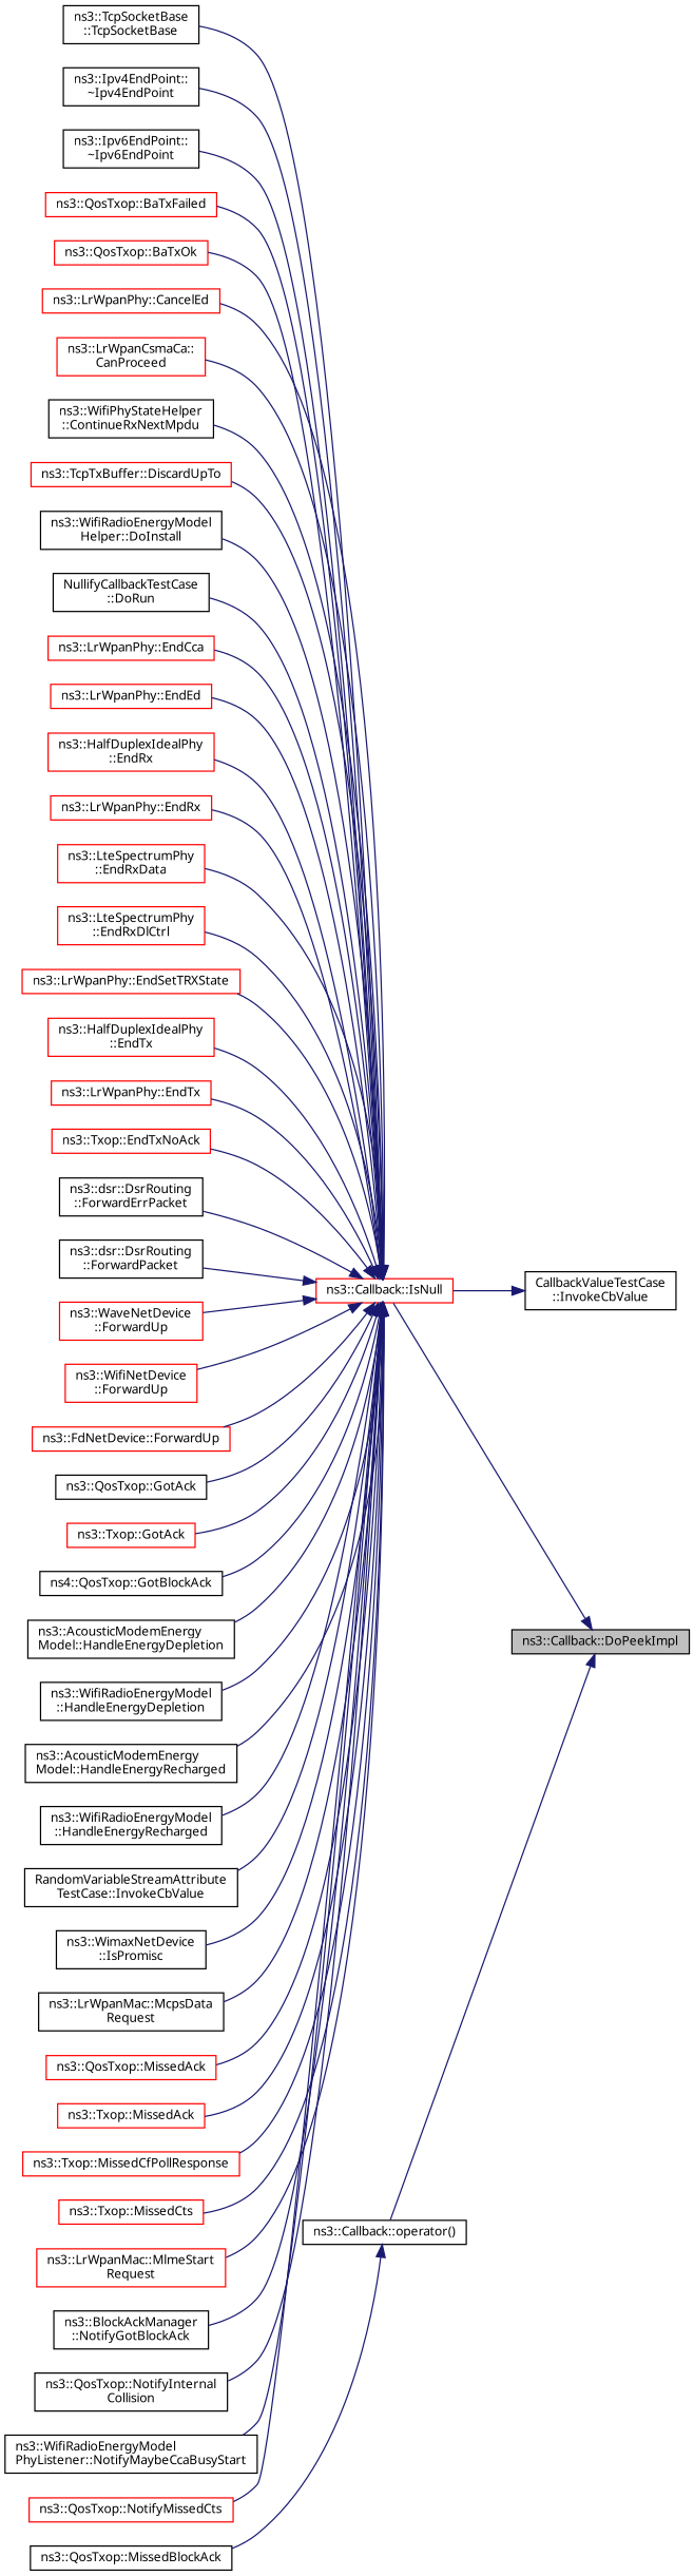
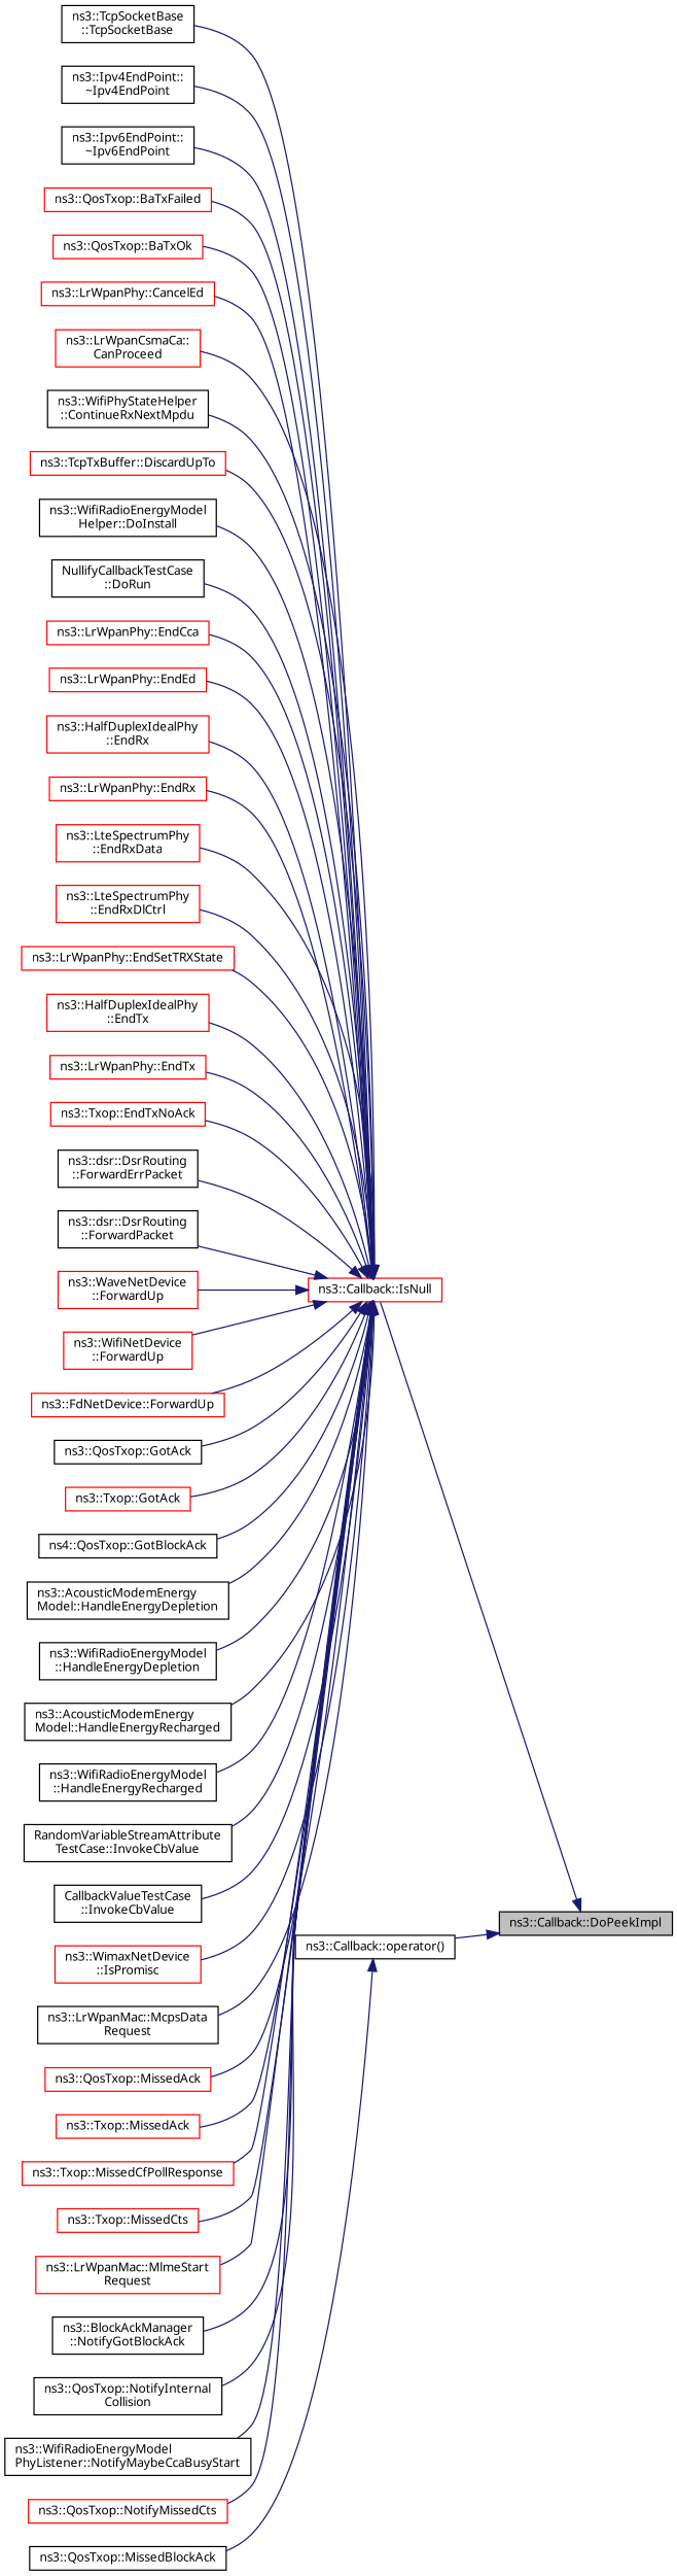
  digraph {
    fontname="Noto Sans"
    rankdir=RL
    node [color=red fillcolor=white fontname="Noto Sans" fontsize=10 shape=record style=filled]
    edge [color=midnightblue dir=back fontname="Noto Sans" fontsize=10 labelfontname=Helvetica labelfontsize=10 style=solid]
    n1 [color=black fillcolor=grey75 fontcolor=black height=0.2 label="ns3::Callback::DoPeekImpl" width=0.4]
    n2 [height=0.2 label="ns3::Callback::IsNull" width=0.4]
    n3 [color=black height=0.2 label="ns3::Callback::operator()" width=0.4]
    n4 [color=black height=0.2 label="ns3::TcpSocketBase\l::TcpSocketBase" width=0.4]
    n5 [color=black height=0.2 label="ns3::Ipv4EndPoint::\l~Ipv4EndPoint" width=0.4]
    n6 [color=black height=0.2 label="ns3::Ipv6EndPoint::\l~Ipv6EndPoint" width=0.4]
    n7 [height=0.2 label="ns3::QosTxop::BaTxFailed" width=0.4]
    n8 [height=0.2 label="ns3::QosTxop::BaTxOk" width=0.4]
    n9 [height=0.2 label="ns3::LrWpanPhy::CancelEd" width=0.4]
    n10 [height=0.2 label="ns3::LrWpanCsmaCa::\lCanProceed" width=0.4]
    n11 [color=black height=0.2 label="ns3::WifiPhyStateHelper\l::ContinueRxNextMpdu" width=0.4]
    n12 [height=0.2 label="ns3::TcpTxBuffer::DiscardUpTo" width=0.4]
    n13 [color=black height=0.2 label="ns3::WifiRadioEnergyModel\lHelper::DoInstall" width=0.4]
    n14 [color=black height=0.2 label="NullifyCallbackTestCase\l::DoRun" width=0.4]
    n15 [height=0.2 label="ns3::LrWpanPhy::EndCca" width=0.4]
    n16 [height=0.2 label="ns3::LrWpanPhy::EndEd" width=0.4]
    n17 [height=0.2 label="ns3::HalfDuplexIdealPhy\l::EndRx" width=0.4]
    n18 [height=0.2 label="ns3::LrWpanPhy::EndRx" width=0.4]
    n19 [height=0.2 label="ns3::LteSpectrumPhy\l::EndRxData" width=0.4]
    n20 [height=0.2 label="ns3::LteSpectrumPhy\l::EndRxDlCtrl" width=0.4]
    n21 [height=0.2 label="ns3::LrWpanPhy::EndSetTRXState" width=0.4]
    n22 [height=0.2 label="ns3::HalfDuplexIdealPhy\l::EndTx" width=0.4]
    n23 [height=0.2 label="ns3::LrWpanPhy::EndTx" width=0.4]
    n24 [height=0.2 label="ns3::Txop::EndTxNoAck" width=0.4]
    n25 [color=black height=0.2 label="ns3::dsr::DsrRouting\l::ForwardErrPacket" width=0.4]
    n26 [color=black height=0.2 label="ns3::dsr::DsrRouting\l::ForwardPacket" width=0.4]
    n27 [height=0.2 label="ns3::WaveNetDevice\l::ForwardUp" width=0.4]
    n28 [height=0.2 label="ns3::WifiNetDevice\l::ForwardUp" width=0.4]
    n29 [height=0.2 label="ns3::FdNetDevice::ForwardUp" width=0.4]
    n30 [color=black height=0.2 label="ns3::QosTxop::GotAck" width=0.4]
    n31 [height=0.2 label="ns3::Txop::GotAck" width=0.4]
    n32 [color=black height=0.2 label="ns4::QosTxop::GotBlockAck" width=0.4]
    n33 [color=black height=0.2 label="ns3::AcousticModemEnergy\lModel::HandleEnergyDepletion" width=0.4]
    n34 [color=black height=0.2 label="ns3::WifiRadioEnergyModel\l::HandleEnergyDepletion" width=0.4]
    n35 [color=black height=0.2 label="ns3::AcousticModemEnergy\lModel::HandleEnergyRecharged" width=0.4]
    n36 [color=black height=0.2 label="ns3::WifiRadioEnergyModel\l::HandleEnergyRecharged" width=0.4]
    n37 [color=black height=0.2 label="RandomVariableStreamAttribute\lTestCase::InvokeCbValue" width=0.4]
    n38 [color=black height=0.2 label="CallbackValueTestCase\l::InvokeCbValue" width=0.4]
-   n39 [color=black height=0.2 label="ns3::WimaxNetDevice\l::IsPromisc" width=0.4]
+   n39 [height=0.2 label="ns3::WimaxNetDevice\l::IsPromisc" width=0.4]
    n40 [color=black height=0.2 label="ns3::LrWpanMac::McpsData\lRequest" width=0.4]
    n41 [height=0.2 label="ns3::QosTxop::MissedAck" width=0.4]
    n42 [height=0.2 label="ns3::Txop::MissedAck" width=0.4]
    n43 [height=0.2 label="ns3::Txop::MissedCfPollResponse" width=0.4]
    n44 [height=0.2 label="ns3::Txop::MissedCts" width=0.4]
    n45 [height=0.2 label="ns3::LrWpanMac::MlmeStart\lRequest" width=0.4]
    n46 [color=black height=0.2 label="ns3::BlockAckManager\l::NotifyGotBlockAck" width=0.4]
    n47 [color=black height=0.2 label="ns3::QosTxop::NotifyInternal\lCollision" width=0.4]
    n48 [color=black height=0.2 label="ns3::WifiRadioEnergyModel\lPhyListener::NotifyMaybeCcaBusyStart" width=0.4]
    n49 [height=0.2 label="ns3::QosTxop::NotifyMissedCts" width=0.4]
    n50 [color=black height=0.2 label="ns3::QosTxop::MissedBlockAck" width=0.4]
    n1 -> n2
    n1 -> n3
    n2 -> n4
    n2 -> n5
    n2 -> n6
    n2 -> n7
    n2 -> n8
    n2 -> n9
    n2 -> n10
    n2 -> n11
    n2 -> n12
    n2 -> n13
    n2 -> n14
    n2 -> n15
    n2 -> n16
    n2 -> n17
    n2 -> n18
    n2 -> n19
    n2 -> n20
    n2 -> n21
    n2 -> n22
    n2 -> n23
    n2 -> n24
    n2 -> n25
    n2 -> n26
    n2 -> n27
    n2 -> n28
    n2 -> n29
    n2 -> n30
    n2 -> n31
    n2 -> n32
    n2 -> n33
    n2 -> n34
    n2 -> n35
    n2 -> n36
    n2 -> n37
-   n38 -> n2
+   n2 -> n38
    n2 -> n39
    n2 -> n40
    n2 -> n41
    n2 -> n42
    n2 -> n43
    n2 -> n44
    n2 -> n45
    n2 -> n46
    n2 -> n47
    n2 -> n48
    n2 -> n49
    n3 -> n50
  }
